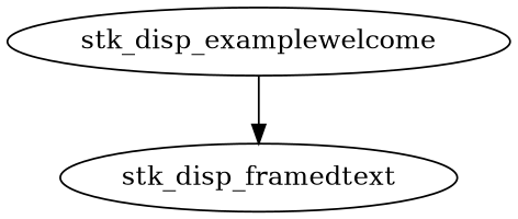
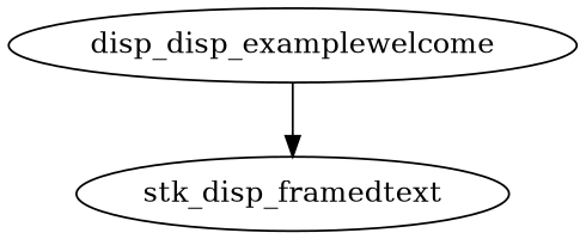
  digraph {
-   stk_disp_examplewelcome
+   stk_disp_examplewelcome [label=disp_disp_examplewelcome]
    stk_disp_framedtext
    stk_disp_examplewelcome -> stk_disp_framedtext
  }
